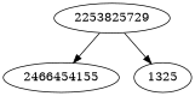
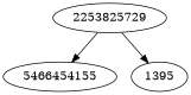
  strict digraph {
    2253825729
-   2466454155
-   1325
+   2466454155 [label=5466454155]
+   1325 [label=1395]
    2253825729 -> 2466454155
    2253825729 -> 1325
  }
